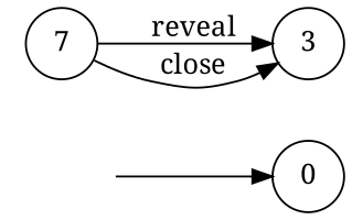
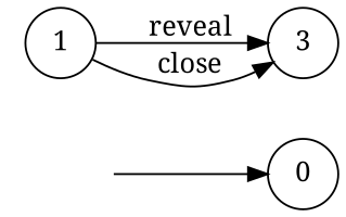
  digraph {
    fontname="Noto Serif"
    rankdir=LR
    node [fontname="Noto Serif" shape=circle]
    edge [fontname="Noto Serif"]
    "" [shape=plaintext]
    n2 [label=0]
-   n3 [label=7]
+   n3 [label=1]
    n4 [label=3]
    "" -> n2
    n3 -> n4 [label=reveal]
    n3 -> n4 [label=close]
  }
